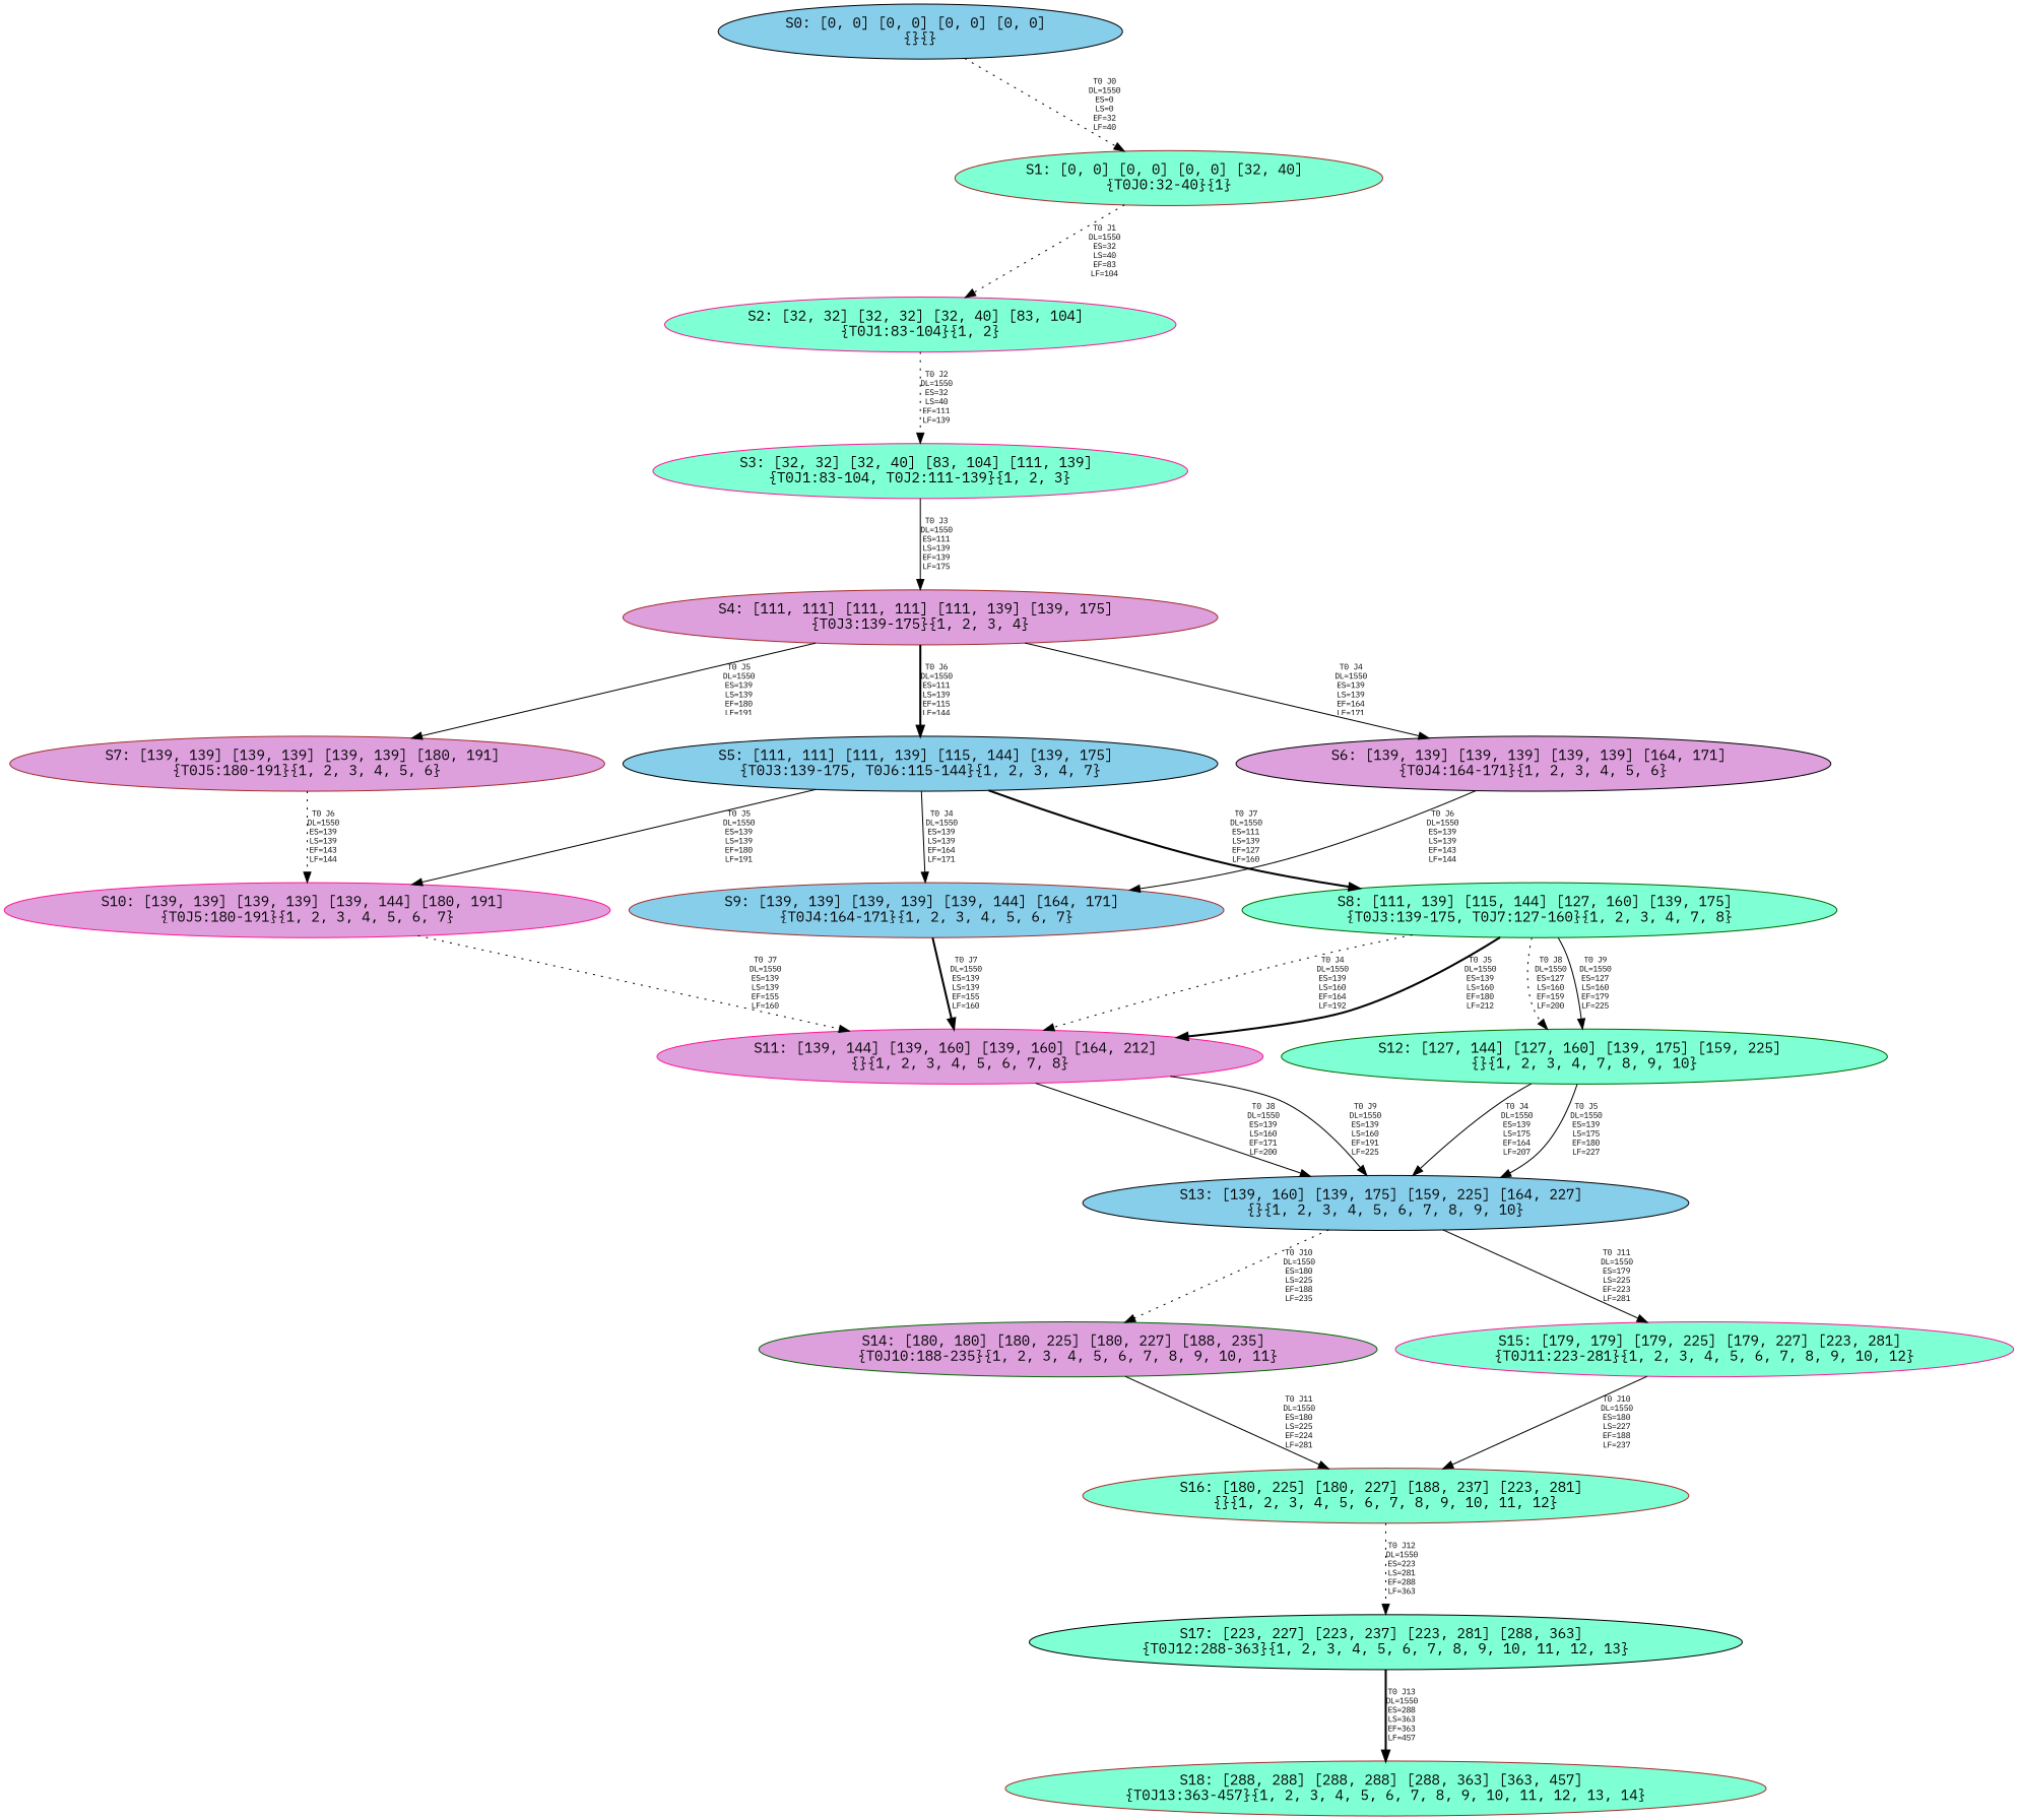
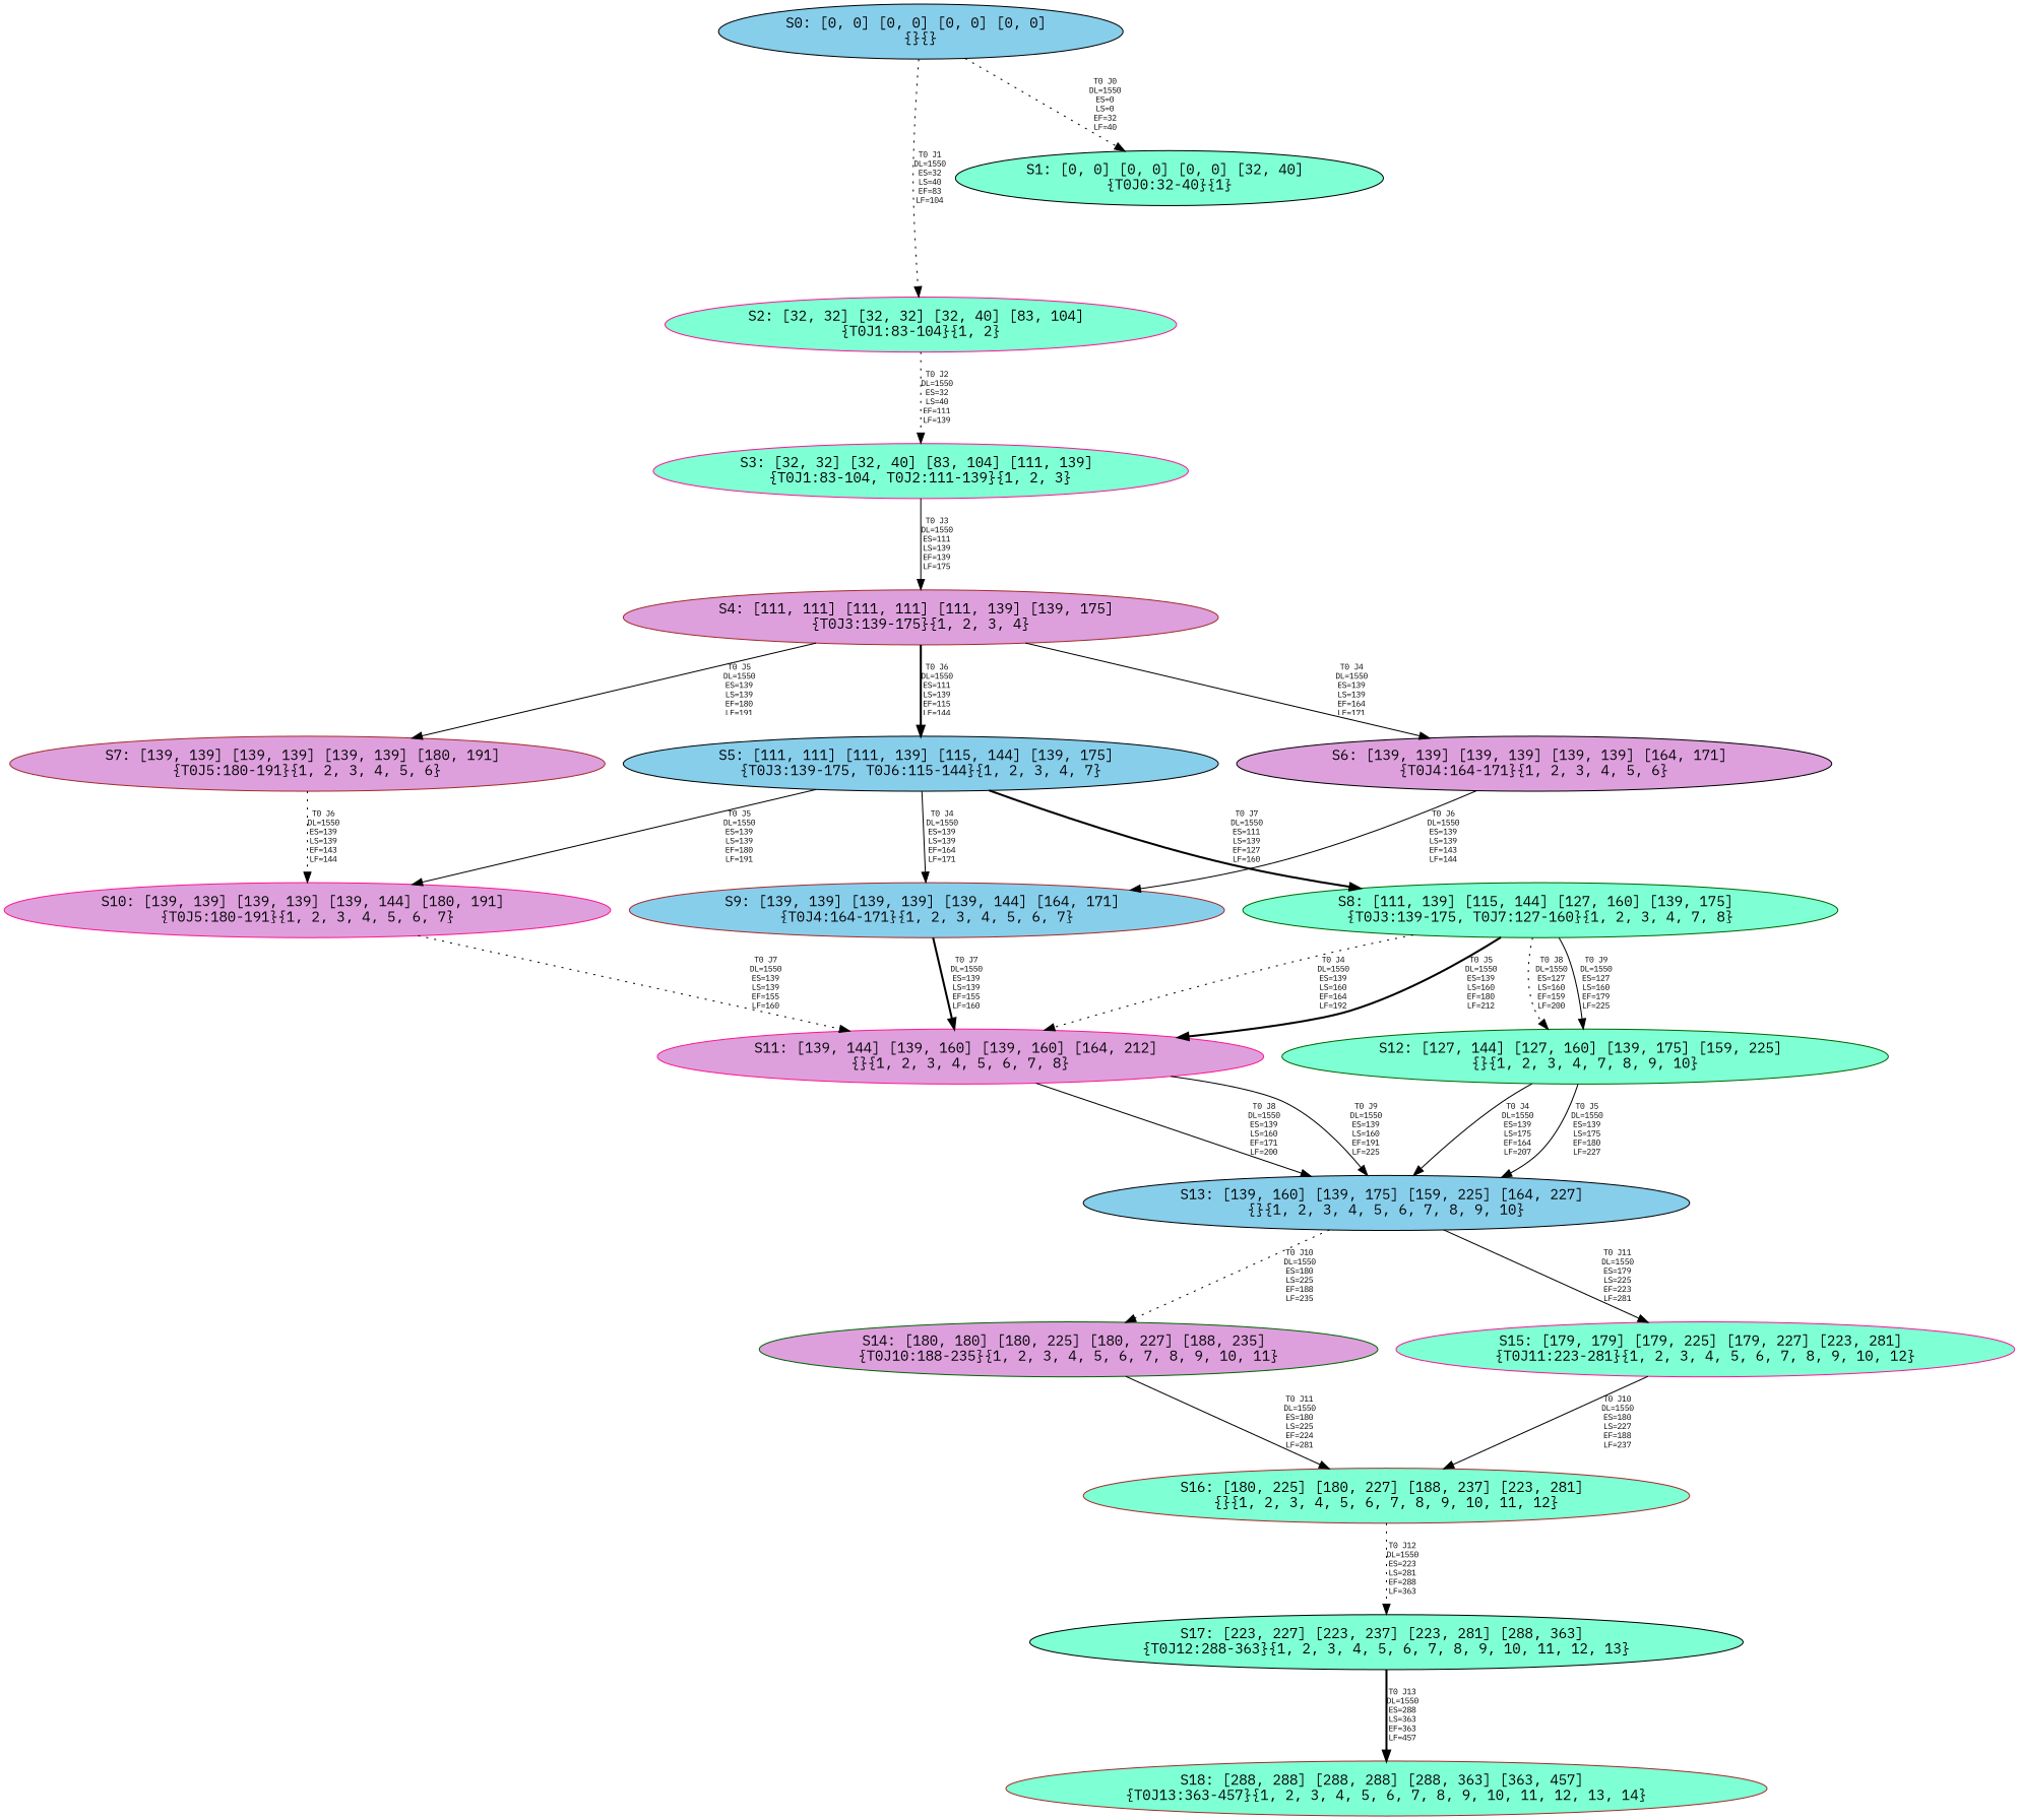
  digraph {
    fontname="IBM Plex Mono"
    node [color=brown fillcolor=aquamarine fontname="IBM Plex Mono" style=filled]
    edge [fontname="IBM Plex Mono" fontsize=8 style=solid]
    n1 [color=black fillcolor=skyblue label="S0: [0, 0] [0, 0] [0, 0] [0, 0] \n{}{}"]
-   n2 [label="S1: [0, 0] [0, 0] [0, 0] [32, 40] \n{T0J0:32-40}{1}"]
+   n2 [color=black label="S1: [0, 0] [0, 0] [0, 0] [32, 40] \n{T0J0:32-40}{1}"]
    n3 [color=deeppink label="S2: [32, 32] [32, 32] [32, 40] [83, 104] \n{T0J1:83-104}{1, 2}"]
    n4 [color=deeppink label="S3: [32, 32] [32, 40] [83, 104] [111, 139] \n{T0J1:83-104, T0J2:111-139}{1, 2, 3}"]
    n5 [fillcolor=plum label="S4: [111, 111] [111, 111] [111, 139] [139, 175] \n{T0J3:139-175}{1, 2, 3, 4}"]
    n6 [color=black fillcolor=skyblue label="S5: [111, 111] [111, 139] [115, 144] [139, 175] \n{T0J3:139-175, T0J6:115-144}{1, 2, 3, 4, 7}"]
    n7 [color=black fillcolor=plum label="S6: [139, 139] [139, 139] [139, 139] [164, 171] \n{T0J4:164-171}{1, 2, 3, 4, 5, 6}"]
    n8 [fillcolor=plum label="S7: [139, 139] [139, 139] [139, 139] [180, 191] \n{T0J5:180-191}{1, 2, 3, 4, 5, 6}"]
    n9 [color=darkgreen label="S8: [111, 139] [115, 144] [127, 160] [139, 175] \n{T0J3:139-175, T0J7:127-160}{1, 2, 3, 4, 7, 8}"]
    n10 [fillcolor=skyblue label="S9: [139, 139] [139, 139] [139, 144] [164, 171] \n{T0J4:164-171}{1, 2, 3, 4, 5, 6, 7}"]
    n11 [color=deeppink fillcolor=plum label="S10: [139, 139] [139, 139] [139, 144] [180, 191] \n{T0J5:180-191}{1, 2, 3, 4, 5, 6, 7}"]
    n12 [color=deeppink fillcolor=plum label="S11: [139, 144] [139, 160] [139, 160] [164, 212] \n{}{1, 2, 3, 4, 5, 6, 7, 8}"]
    n13 [color=darkgreen label="S12: [127, 144] [127, 160] [139, 175] [159, 225] \n{}{1, 2, 3, 4, 7, 8, 9, 10}"]
    n14 [color=black fillcolor=skyblue label="S13: [139, 160] [139, 175] [159, 225] [164, 227] \n{}{1, 2, 3, 4, 5, 6, 7, 8, 9, 10}"]
    n15 [color=darkgreen fillcolor=plum label="S14: [180, 180] [180, 225] [180, 227] [188, 235] \n{T0J10:188-235}{1, 2, 3, 4, 5, 6, 7, 8, 9, 10, 11}"]
    n16 [color=deeppink label="S15: [179, 179] [179, 225] [179, 227] [223, 281] \n{T0J11:223-281}{1, 2, 3, 4, 5, 6, 7, 8, 9, 10, 12}"]
    n17 [label="S16: [180, 225] [180, 227] [188, 237] [223, 281] \n{}{1, 2, 3, 4, 5, 6, 7, 8, 9, 10, 11, 12}"]
    n18 [color=black label="S17: [223, 227] [223, 237] [223, 281] [288, 363] \n{T0J12:288-363}{1, 2, 3, 4, 5, 6, 7, 8, 9, 10, 11, 12, 13}"]
    n19 [label="S18: [288, 288] [288, 288] [288, 363] [363, 457] \n{T0J13:363-457}{1, 2, 3, 4, 5, 6, 7, 8, 9, 10, 11, 12, 13, 14}"]
    n1 -> n2 [label="T0 J0\nDL=1550\nES=0\nLS=0\nEF=32\nLF=40" style=dotted]
-   n2 -> n3 [label="T0 J1\nDL=1550\nES=32\nLS=40\nEF=83\nLF=104" style=dotted]
+   n1 -> n3 [label="T0 J1\nDL=1550\nES=32\nLS=40\nEF=83\nLF=104" style=dotted]
    n3 -> n4 [label="T0 J2\nDL=1550\nES=32\nLS=40\nEF=111\nLF=139" style=dotted]
    n4 -> n5 [label="T0 J3\nDL=1550\nES=111\nLS=139\nEF=139\nLF=175"]
    n5 -> n6 [label="T0 J6\nDL=1550\nES=111\nLS=139\nEF=115\nLF=144" style=bold]
    n5 -> n7 [label="T0 J4\nDL=1550\nES=139\nLS=139\nEF=164\nLF=171"]
    n5 -> n8 [label="T0 J5\nDL=1550\nES=139\nLS=139\nEF=180\nLF=191"]
    n6 -> n9 [label="T0 J7\nDL=1550\nES=111\nLS=139\nEF=127\nLF=160" style=bold]
    n6 -> n10 [label="T0 J4\nDL=1550\nES=139\nLS=139\nEF=164\nLF=171"]
    n6 -> n11 [label="T0 J5\nDL=1550\nES=139\nLS=139\nEF=180\nLF=191"]
    n7 -> n10 [label="T0 J6\nDL=1550\nES=139\nLS=139\nEF=143\nLF=144"]
    n8 -> n11 [label="T0 J6\nDL=1550\nES=139\nLS=139\nEF=143\nLF=144" style=dotted]
    n9 -> n12 [label="T0 J4\nDL=1550\nES=139\nLS=160\nEF=164\nLF=192" style=dotted]
    n9 -> n12 [label="T0 J5\nDL=1550\nES=139\nLS=160\nEF=180\nLF=212" style=bold]
    n9 -> n13 [label="T0 J8\nDL=1550\nES=127\nLS=160\nEF=159\nLF=200" style=dotted]
    n9 -> n13 [label="T0 J9\nDL=1550\nES=127\nLS=160\nEF=179\nLF=225"]
    n10 -> n12 [label="T0 J7\nDL=1550\nES=139\nLS=139\nEF=155\nLF=160" style=bold]
    n11 -> n12 [label="T0 J7\nDL=1550\nES=139\nLS=139\nEF=155\nLF=160" style=dotted]
    n12 -> n14 [label="T0 J8\nDL=1550\nES=139\nLS=160\nEF=171\nLF=200"]
    n12 -> n14 [label="T0 J9\nDL=1550\nES=139\nLS=160\nEF=191\nLF=225"]
    n13 -> n14 [label="T0 J4\nDL=1550\nES=139\nLS=175\nEF=164\nLF=207"]
    n13 -> n14 [label="T0 J5\nDL=1550\nES=139\nLS=175\nEF=180\nLF=227"]
    n14 -> n15 [label="T0 J10\nDL=1550\nES=180\nLS=225\nEF=188\nLF=235" style=dotted]
    n14 -> n16 [label="T0 J11\nDL=1550\nES=179\nLS=225\nEF=223\nLF=281"]
    n15 -> n17 [label="T0 J11\nDL=1550\nES=180\nLS=225\nEF=224\nLF=281"]
    n16 -> n17 [label="T0 J10\nDL=1550\nES=180\nLS=227\nEF=188\nLF=237"]
    n17 -> n18 [label="T0 J12\nDL=1550\nES=223\nLS=281\nEF=288\nLF=363" style=dotted]
    n18 -> n19 [label="T0 J13\nDL=1550\nES=288\nLS=363\nEF=363\nLF=457" style=bold]
  }
